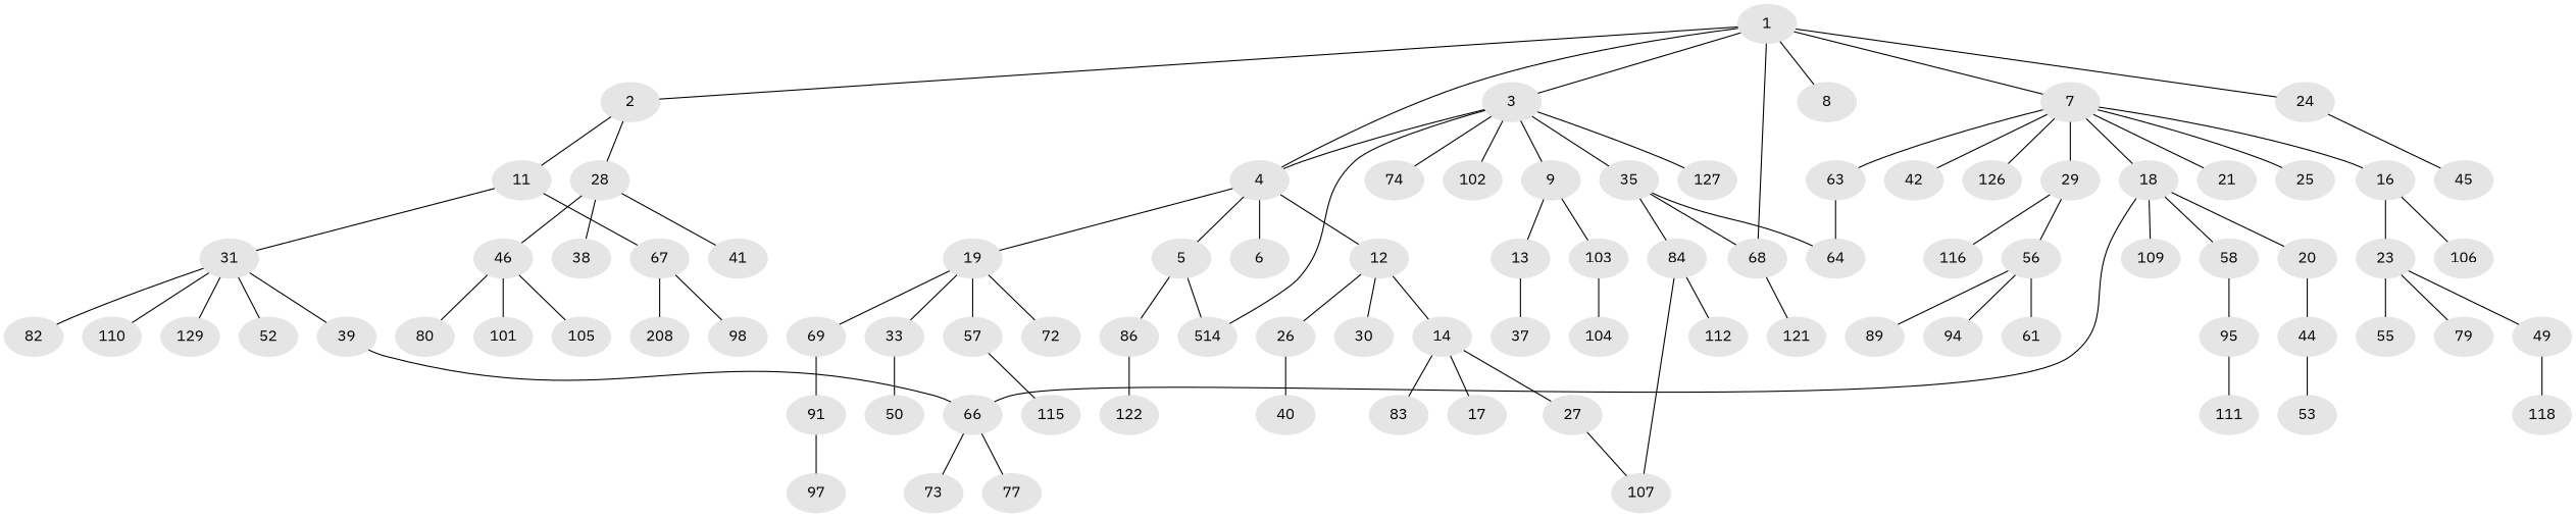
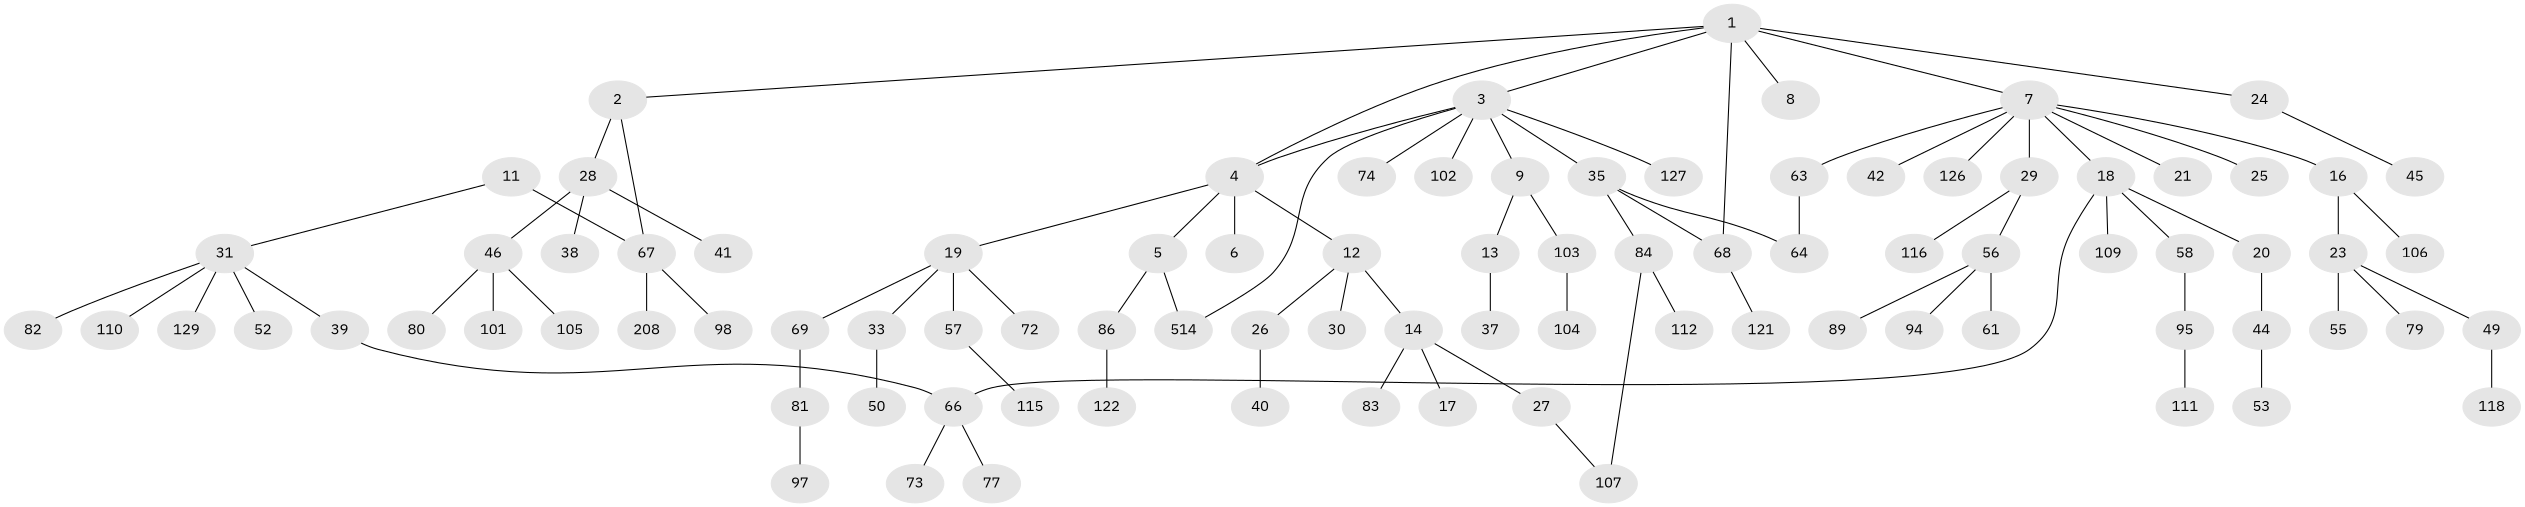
  graph {
    fontname="IBM Plex Sans"
    node [color=gray90 fontname="IBM Plex Sans" style=filled]
    edge [fontname="IBM Plex Sans"]
    1 [super="+34"]
    2
    3 [super="+15"]
    4 [super="+123"]
    7 [super="+10"]
    8
    24
    68
    11
    28 [super="+124"]
    9 [super="+44"]
    35 [super="+36"]
    74 [super="+130"]
    102
    n15 [label=514]
    127
    5 [super="+42"]
    6 [super="+71"]
    12 [super="+128"]
    19 [super="+22"]
    16 [super="+125"]
    18 [super="+54"]
    21 [super="+93"]
    25 [super="+87"]
    29 [super="+51"]
    n26 [label=42]
    63 [super="+76"]
    126
    45
    121
    31 [super="+99"]
    67 [super="+85"]
    38
    41 [super="+47"]
    46 [super="+65"]
    13 [super="+78"]
    103
    64
    84 [super="+90"]
    86 [super="+100"]
    14 [super="+75"]
    26 [super="+70"]
    30
    33
    57
    69
    72
    122
    23 [super="+32"]
    106
    20 [super="+60"]
    58
    66 [super="+113"]
    109
    56 [super="+88"]
    116
    37
    104
    39 [super="+92"]
    52
    82 [super="+96"]
    110
    129
    98
    n65 [label=208 super="+120"]
    17
    27 [super="+117"]
    83
    40 [super="+119"]
    107
    49 [super="+62"]
    55
    79
    n74 [label=44 super="+59"]
    95
    73
    77
    50
    115
-   81 [super="+91" label=91]
+   81 [super="+91"]
    53
    118
    80
    101
    105
    61
    89
    94
    112
    111
    97
    1 -- 2
    1 -- 3
    1 -- 4
    1 -- 7
    1 -- 8
    1 -- 24
    1 -- 68
-   2 -- 11
+   2 -- 67
    2 -- 28
    3 -- 4
    3 -- 9
    3 -- 35
    3 -- 74
    3 -- 102
    3 -- n15
    3 -- 127
    4 -- 5
    4 -- 6
    4 -- 12
    4 -- 19
    7 -- 16
    7 -- 18
    7 -- 21
    7 -- 25
    7 -- 29
    7 -- n26
    7 -- 63
    7 -- 126
    24 -- 45
    68 -- 121
    11 -- 31
    11 -- 67
    28 -- 38
    28 -- 41
    28 -- 46
    9 -- 13
    9 -- 103
    35 -- 68
    35 -- 64
    35 -- 84
    5 -- n15
    5 -- 86
    12 -- 14
    12 -- 26
    12 -- 30
    19 -- 33
    19 -- 57
    19 -- 69
    19 -- 72
    16 -- 23 [weight=2]
    16 -- 106
    18 -- 20
    18 -- 58
    18 -- 66
    18 -- 109
    29 -- 56
    29 -- 116
    63 -- 64
    31 -- 39
    31 -- 52
    31 -- 82
    31 -- 110
    31 -- 129
    67 -- 98
    67 -- n65
    46 -- 80
    46 -- 101
    46 -- 105
    13 -- 37
    103 -- 104
    84 -- 107
    84 -- 112
    86 -- 122
    14 -- 17
    14 -- 27
    14 -- 83
    26 -- 40
    33 -- 50
    57 -- 115
    69 -- 81
    23 -- 49
    23 -- 55
    23 -- 79
    20 -- n74
    58 -- 95
    66 -- 73
    66 -- 77
    56 -- 61 [weight=2]
    56 -- 89
    56 -- 94
    39 -- 66
    27 -- 107
    49 -- 118
    n74 -- 53
    95 -- 111
    81 -- 97
  }
